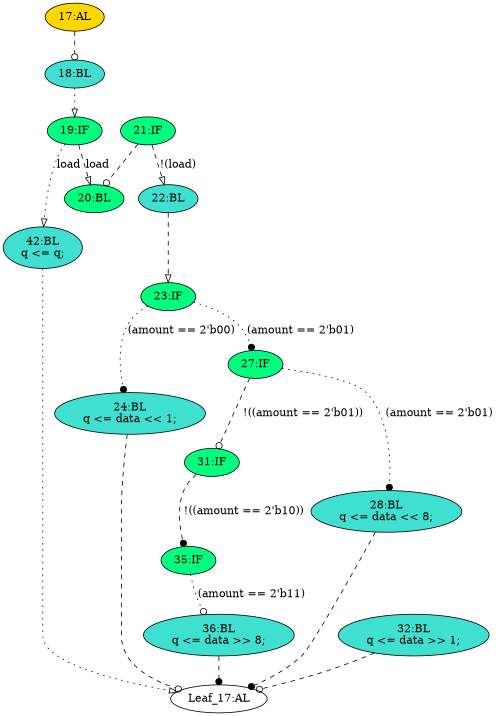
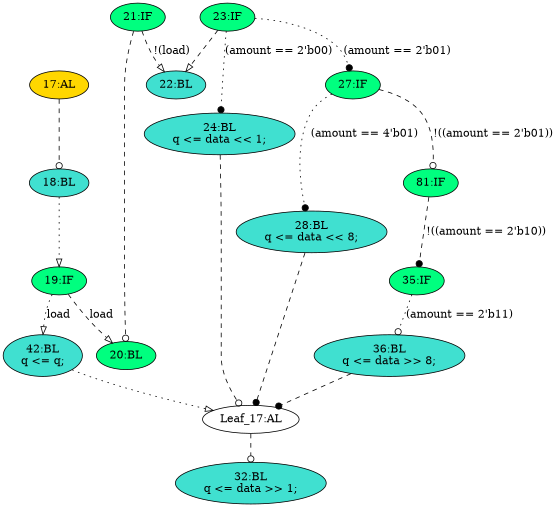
  strict digraph {
    node [fillcolor=turquoise statements="[]" style=filled typ=Block]
    edge [arrowhead=odot cond="[]" lineno=None style=dashed]
    n1 [ast="<pyverilog.vparser.ast.Always object at 0x7f7fec1efc10>" clk_sens=True fillcolor=gold label="17:AL" sens="['clk']" typ=Always use_var="['load', 'ena', 'amount', 'data', 'q']"]
    n2 [ast="<pyverilog.vparser.ast.Block object at 0x7f7fec1efdd0>" label="18:BL"]
    n3 [ast="<pyverilog.vparser.ast.IfStatement object at 0x7f7fec1efe10>" fillcolor=springgreen label="19:IF" typ=IfStatement]
    n4 [ast="<pyverilog.vparser.ast.Block object at 0x7f7fec1c20d0>" fillcolor=springgreen label="20:BL"]
    n5 [ast="<pyverilog.vparser.ast.Block object at 0x7f7fec1efe90>" label="42:BL\nq <= q;" statements="[<pyverilog.vparser.ast.NonblockingSubstitution object at 0x7f7fec1efed0>]"]
    n6 [ast="<pyverilog.vparser.ast.IfStatement object at 0x7f7fec1c2190>" fillcolor=springgreen label="23:IF" typ=IfStatement]
    n7 [ast="<pyverilog.vparser.ast.IfStatement object at 0x7f7fec1c21d0>" fillcolor=springgreen label="27:IF" typ=IfStatement]
    n8 [ast="<pyverilog.vparser.ast.Block object at 0x7f7fec1c2b90>" label="24:BL\nq <= data << 1;" statements="[<pyverilog.vparser.ast.NonblockingSubstitution object at 0x7f7fec1c2bd0>]"]
-   n9 [ast="<pyverilog.vparser.ast.IfStatement object at 0x7f7fec1c2210>" fillcolor=springgreen label="31:IF" typ=IfStatement]
+   n9 [ast="<pyverilog.vparser.ast.IfStatement object at 0x7f7fec1c2210>" fillcolor=springgreen label="81:IF" typ=IfStatement]
    n10 [ast="<pyverilog.vparser.ast.Block object at 0x7f7fec1c2890>" label="28:BL\nq <= data << 8;" statements="[<pyverilog.vparser.ast.NonblockingSubstitution object at 0x7f7fec1c28d0>]"]
    n11 [def_var="['q']" label="Leaf_17:AL" fillcolor="" statements="" style="" typ=""]
    n12 [ast="<pyverilog.vparser.ast.IfStatement object at 0x7f7fec1c2250>" fillcolor=springgreen label="35:IF" typ=IfStatement]
    n13 [ast="<pyverilog.vparser.ast.Block object at 0x7f7fec1c2590>" label="32:BL\nq <= data >> 1;" statements="[<pyverilog.vparser.ast.NonblockingSubstitution object at 0x7f7fec1c25d0>]"]
    n14 [ast="<pyverilog.vparser.ast.Block object at 0x7f7fec1c2290>" label="36:BL\nq <= data >> 8;" statements="[<pyverilog.vparser.ast.NonblockingSubstitution object at 0x7f7fec1c22d0>]"]
    n15 [ast="<pyverilog.vparser.ast.IfStatement object at 0x7f7fec1c2110>" fillcolor=springgreen label="21:IF" typ=IfStatement]
    n16 [ast="<pyverilog.vparser.ast.Block object at 0x7f7fec1c2150>" label="22:BL"]
    n1 -> n2
    n2 -> n3 [arrowhead=onormal style=dotted]
    n3 -> n4 [arrowhead=onormal cond="['load']" label=load lineno=19]
    n3 -> n5 [arrowhead=onormal cond="['load']" label=load lineno=19 style=dotted]
    n5 -> n11 [arrowhead=onormal style=dotted]
    n6 -> n7 [arrowhead=dot cond="['amount']" label="(amount == 2'b01)" lineno=23 style=dotted]
    n6 -> n8 [arrowhead=dot cond="['amount']" label="(amount == 2'b00)" lineno=23 style=dotted]
    n7 -> n9 [cond="['amount']" label="!((amount == 2'b01))" lineno=27]
-   n7 -> n10 [arrowhead=dot cond="['amount']" label="(amount == 2'b01)" lineno=27 style=dotted]
+   n7 -> n10 [arrowhead=dot cond="['amount']" label="(amount == 4'b01)" lineno=27 style=dotted]
    n8 -> n11
    n9 -> n12 [arrowhead=dot cond="['amount']" label="!((amount == 2'b10))" lineno=31]
    n10 -> n11 [arrowhead=dot]
    n12 -> n14 [cond="['amount']" label="(amount == 2'b11)" lineno=35 style=dotted]
-   n13 -> n11
+   n11 -> n13
    n14 -> n11 [arrowhead=dot]
    n15 -> n4
    n15 -> n16 [arrowhead=onormal cond="['ena']" label="!(load)" lineno=21]
-   n16 -> n6 [arrowhead=onormal]
+   n6 -> n16 [arrowhead=onormal]
  }
